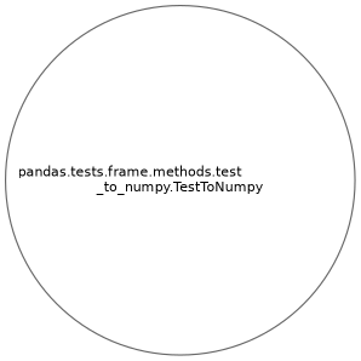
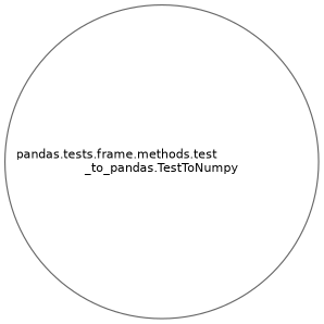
  digraph {
    rankdir=LR
-   n1 [color=grey40 fillcolor=white fontname=Helvetica fontsize=10 height=0.2 label="pandas.tests.frame.methods.test\l_to_numpy.TestToNumpy" shape=circle style=filled width=0.4]
+   n1 [color=grey40 fillcolor=white fontname=Helvetica fontsize=10 height=0.2 label="pandas.tests.frame.methods.test\l_to_pandas.TestToNumpy" shape=circle style=filled width=0.4]
  }
